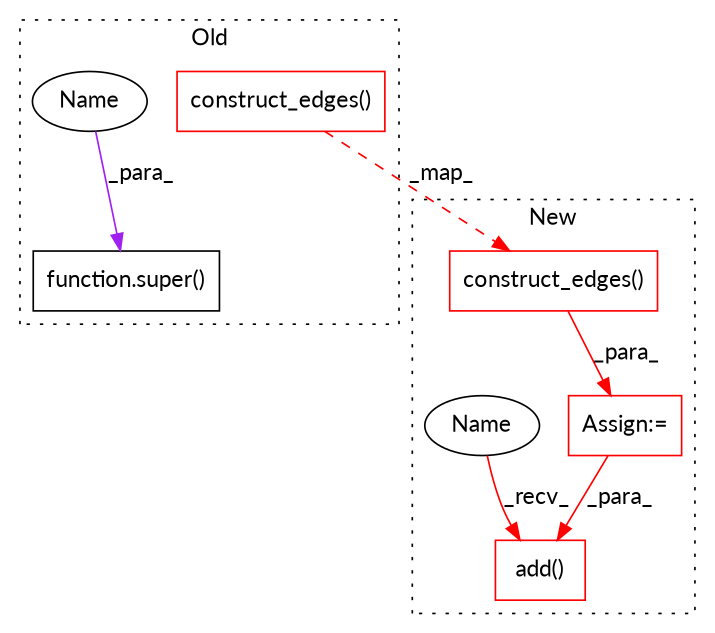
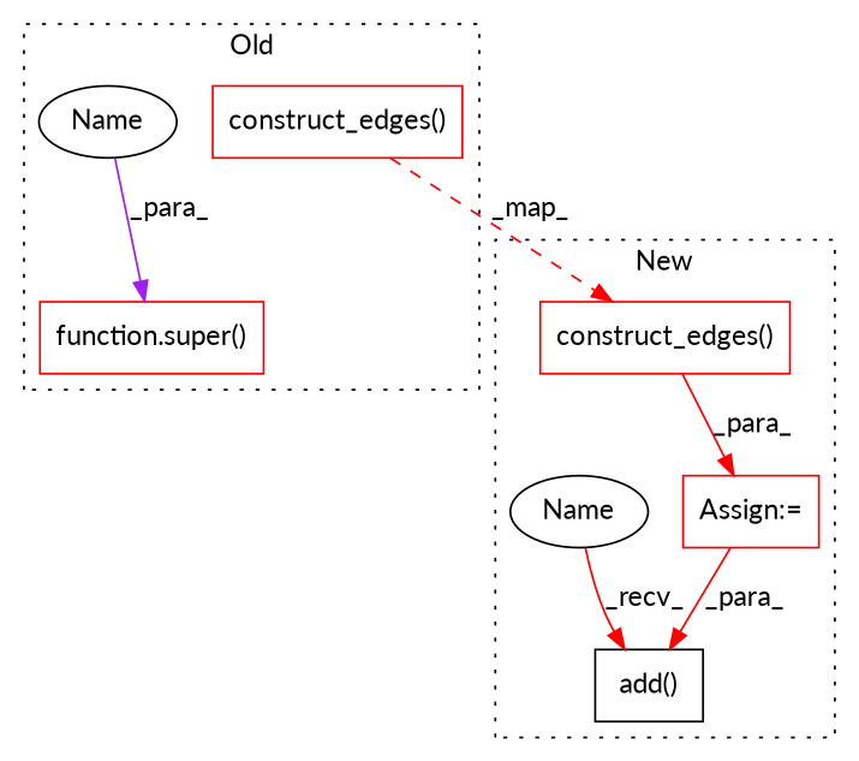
  digraph {
    fontname=Lato
    node [a=75 color=red fontname=Lato l=22 shape=box]
    edge [color=red fontname=Lato style=solid]
-   n1 [l="9,1" label="add()" s="1147,1166"]
+   n1 [color=black l="9,1" label="add()" s="1147,1166"]
    n2 [label="construct_edges()" s=1116]
    n3 [a=68 l=3 label="Assign:=" s=1113]
    n4 [a=87 color=black l=4 label=Name s=1147 shape=ellipse]
-   n5 [color=black l="6,1" label="function.super()" s="841,877"]
+   n5 [l="6,1" label="function.super()" s="841,877"]
    n6 [label="construct_edges()" s=1133]
    n7 [a=87 color=black l=4 label=Name s=873 shape=ellipse]
    subgraph cluster_1 {
      label=New
      style=dotted
      n1
      n2
      n3
      n4
    }
    subgraph cluster_2 {
      label=Old
      style=dotted
      n5
      n6
      n7
    }
    n2 -> n3 [label=_para_]
    n3 -> n1 [label=_para_]
    n4 -> n1 [label=_recv_]
    n6 -> n2 [label=_map_ style=dashed]
    n7 -> n5 [color=purple label=_para_]
  }
